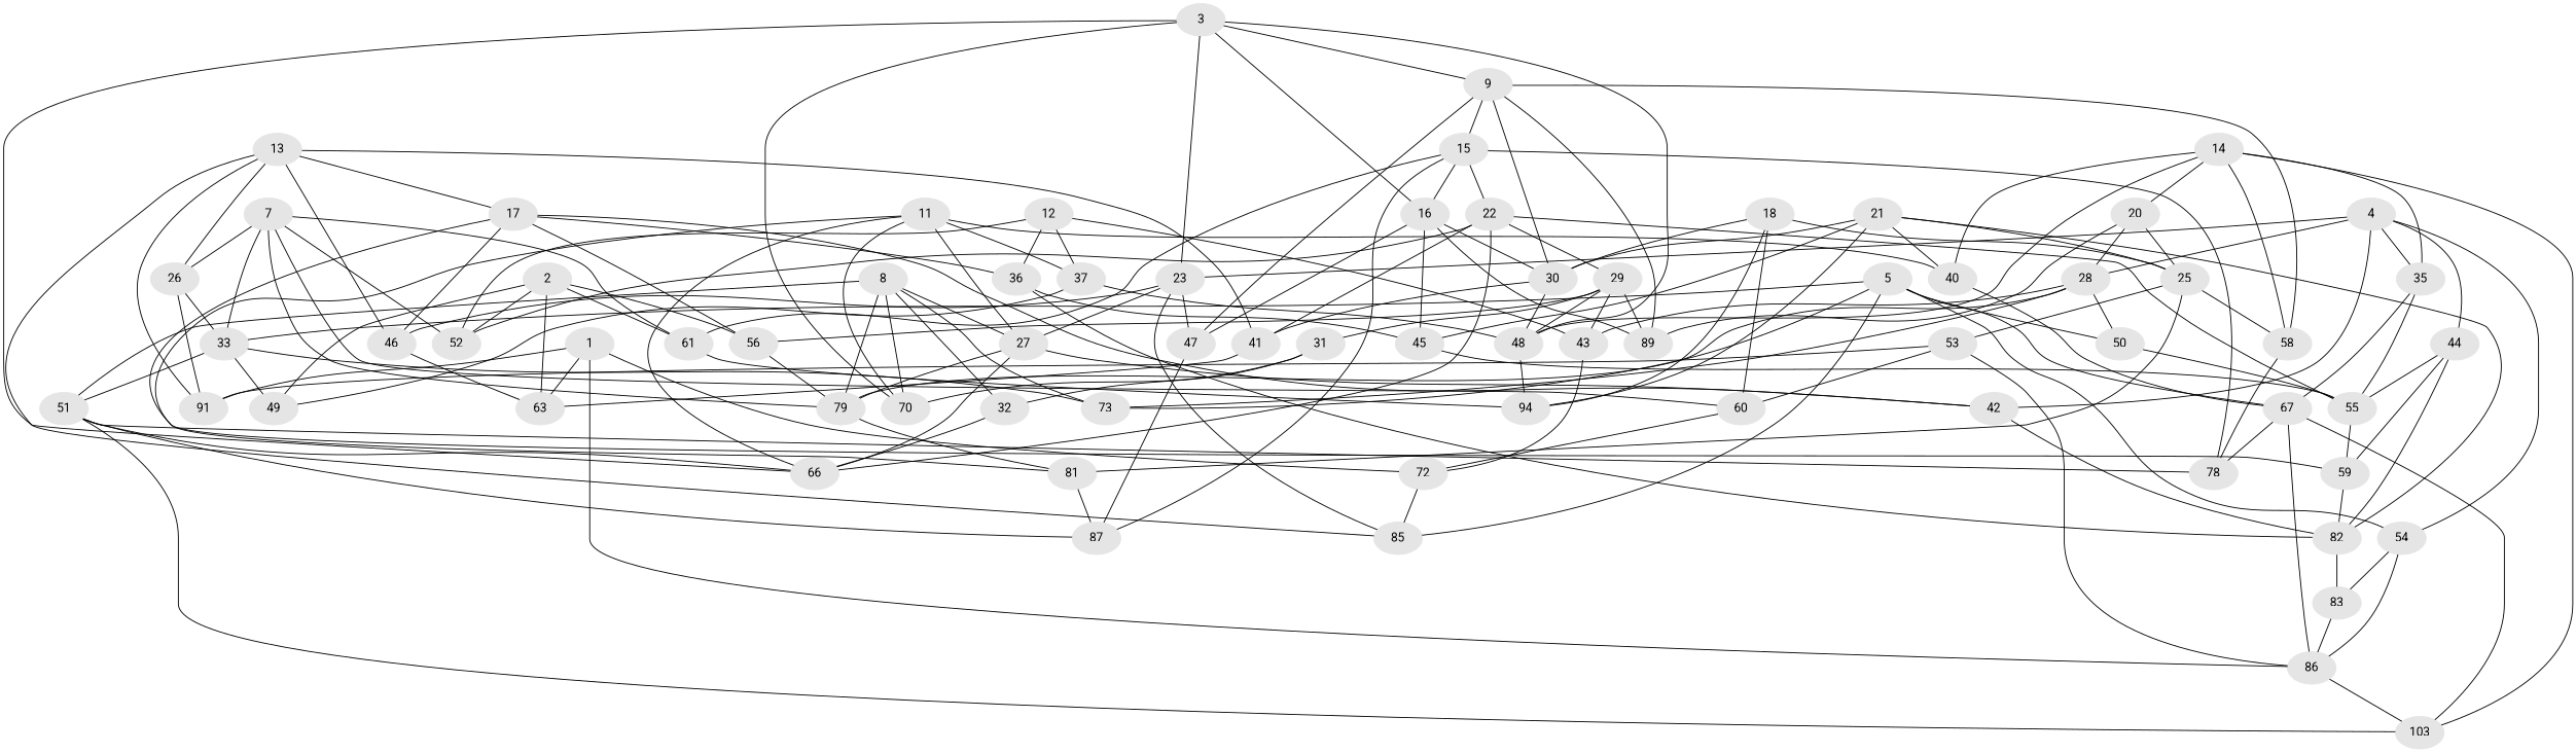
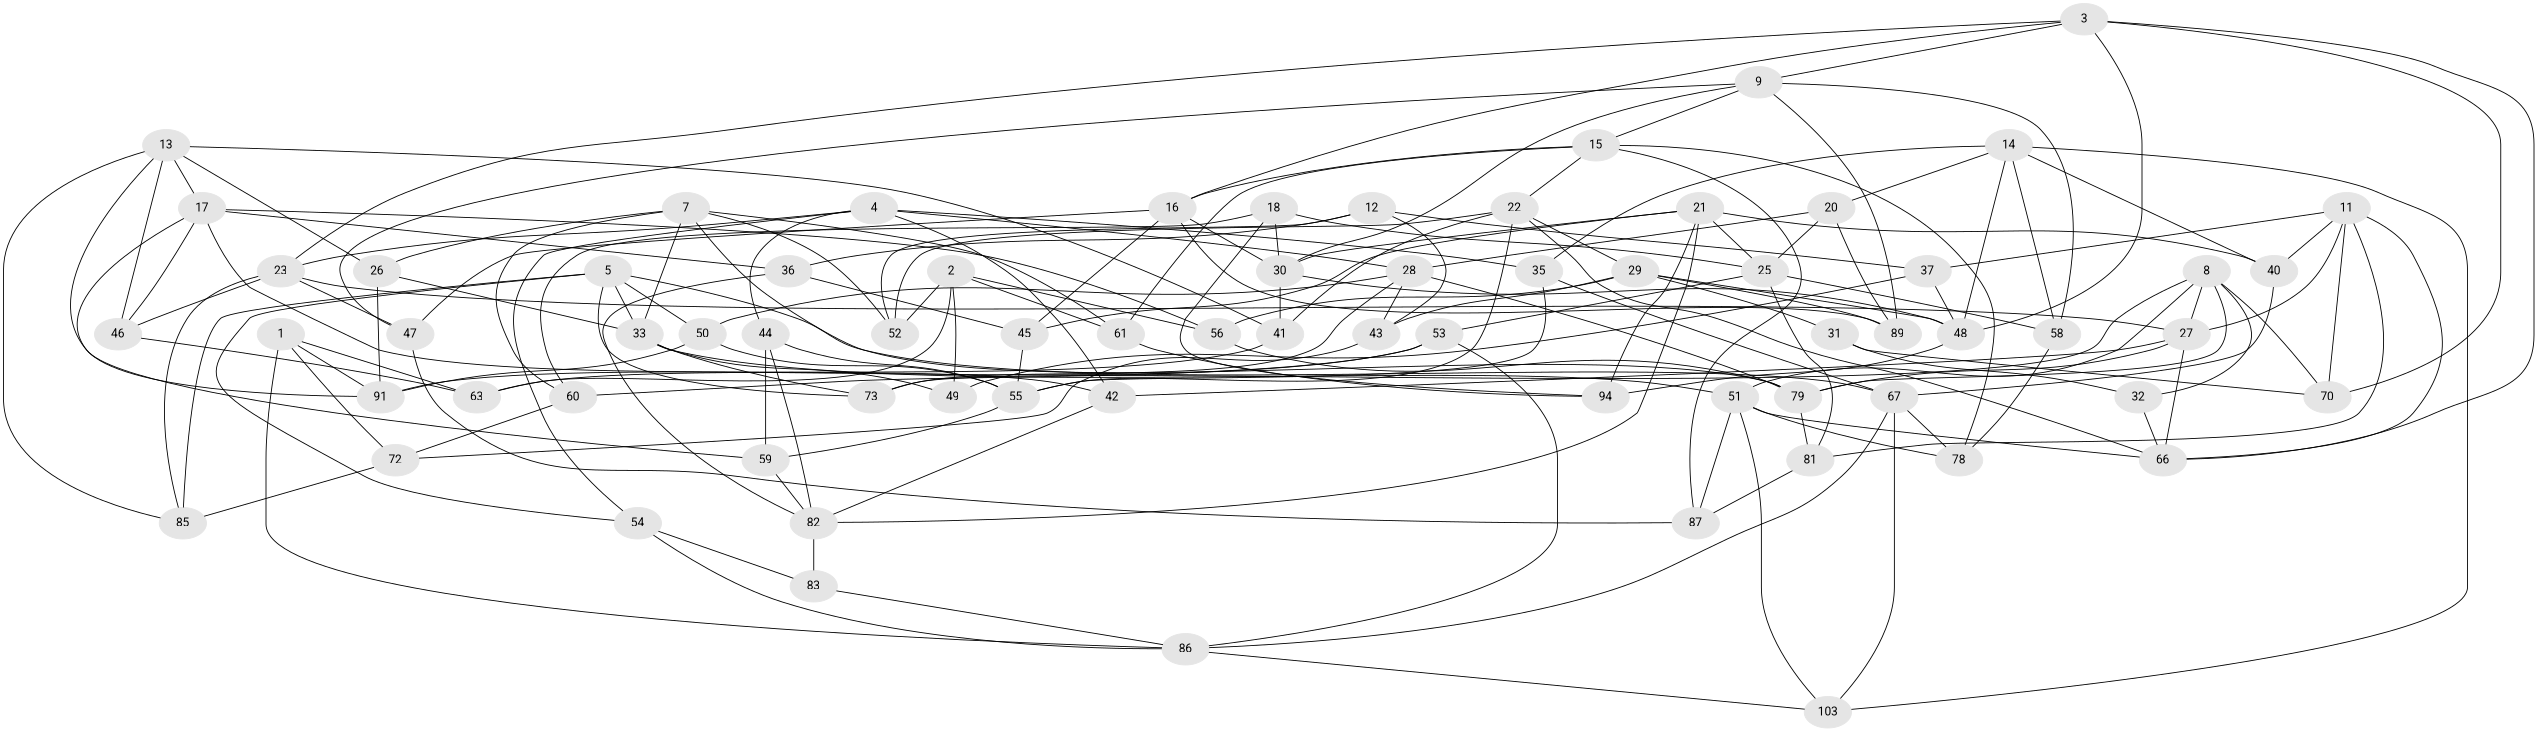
  graph {
    fontname=Roboto
    node [color=gray90 fontname=Roboto style=filled]
    edge [fontname=Roboto]
    1
    63
    72
    86 [super="+92"]
    91 [super="+100"]
    85
    103
    2 [super="+19"]
    49
    52
    56
    61
    79 [super="+84"]
    94
    3 [super="+99"]
    9 [super="+10"]
    16 [super="+90"]
    23 [super="+97"]
    48 [super="+96"]
    66 [super="+95"]
    70
    15 [super="+39"]
    30 [super="+75"]
    47
    58
    89
    45
    27 [super="+102"]
    46
    4 [super="+34"]
    28 [super="+69"]
    35
    42
    44
    54
    50
    73
    43
    67 [super="+71"]
    55 [super="+77"]
    82 [super="+104"]
    59
    83
    5 [super="+88"]
    33 [super="+38"]
    51 [super="+57"]
    78
    31
    32
    81 [super="+101"]
    87
    7 [super="+98"]
    26
    60
    8 [super="+65"]
    22 [super="+24"]
    41
    11 [super="+76"]
    37
    40
    12
    36
    13 [super="+64"]
    17 [super="+74"]
    14 [super="+68"]
    20
    25 [super="+62"]
    29 [super="+80"]
    53
    18
    21 [super="+93"]
    1 -- 63
    1 -- 72
    1 -- 86
    1 -- 91
    72 -- 85
    86 -- 103
    2 -- 63
    2 -- 49 [weight=2]
    2 -- 52
    2 -- 56
    2 -- 61
    56 -- 79
    61 -- 94
    79 -- 81
    3 -- 9
    3 -- 16
    3 -- 23
    3 -- 48
    3 -- 66
    3 -- 70
    9 -- 15
    9 -- 30
    9 -- 47
    9 -- 58
    9 -- 89
    16 -- 30
    16 -- 47
    16 -- 89
    16 -- 45
    23 -- 85
    23 -- 47
    23 -- 27
    23 -- 46
    48 -- 94
    15 -- 61
    15 -- 16
    15 -- 78
    15 -- 87
    15 -- 22
    30 -- 48
    30 -- 41
    47 -- 87
    58 -- 78
    45 -- 55
    27 -- 79
    27 -- 66
    27 -- 42
    46 -- 63
    4 -- 23
    4 -- 28
    4 -- 35
    4 -- 42
    4 -- 44
    4 -- 54
    28 -- 79
    28 -- 50
    28 -- 73
    28 -- 43
    35 -- 67
    35 -- 55
    42 -- 82
    44 -- 55
    44 -- 82
    44 -- 59
    54 -- 86
    54 -- 83
+   50 -- 91
    50 -- 55
    43 -- 72
    67 -- 86
    67 -- 103
    67 -- 78
    55 -- 59
    82 -- 83
    59 -- 82
    83 -- 86
    5 -- 85
    5 -- 54
    5 -- 50
    5 -- 73
    5 -- 67
    5 -- 33
    33 -- 49
    33 -- 73
    33 -- 51
    51 -- 103
    51 -- 66
    51 -- 78
    51 -- 87
    31 -- 70
    31 -- 32
    32 -- 66
    81 -- 87
    7 -- 52
    7 -- 61
    7 -- 79
    7 -- 33
    7 -- 26
    7 -- 60
    26 -- 91
    26 -- 33
    60 -- 72
    8 -- 79
    8 -- 70
    8 -- 27
    8 -- 73
    8 -- 51
    8 -- 32
    22 -- 52
    22 -- 66
    22 -- 55
    22 -- 41
    22 -- 29
    41 -- 63
    11 -- 66
    11 -- 70
    11 -- 27
    11 -- 81
    11 -- 37
    11 -- 40
    37 -- 49
    37 -- 48
    40 -- 67
    12 -- 52
    12 -- 43
    12 -- 37
    12 -- 36
    36 -- 45
    36 -- 82
    13 -- 91
    13 -- 85
    13 -- 46
    13 -- 26
    13 -- 41
    13 -- 17
    17 -- 56
    17 -- 46
    17 -- 42
    17 -- 59
    17 -- 36
    14 -- 103
    14 -- 48
    14 -- 58
    14 -- 35
    14 -- 40
    14 -- 20
    20 -- 89
    20 -- 28
    20 -- 25
    25 -- 58
    25 -- 81
    25 -- 53
    29 -- 56
    29 -- 48
    29 -- 89
    29 -- 43
    29 -- 31
    53 -- 86
    53 -- 91
    53 -- 60
    18 -- 94
    18 -- 30
    18 -- 60
    18 -- 25
    21 -- 94
    21 -- 30
    21 -- 45
    21 -- 82
    21 -- 40
    21 -- 25
  }
